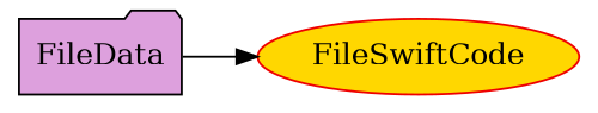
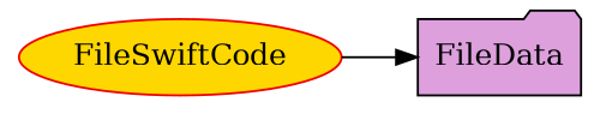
  digraph {
    rankdir=LR
    fontname="DejaVu Serif"
    node [style=filled fontname="DejaVu Serif"]
    n1 [color=red2 label=FileSwiftCode shape=ellipse fillcolor=gold]
    FileData [fillcolor=plum shape=folder]
-   FileData -> n1 [fontname="DejaVu Serif"]
+   n1 -> FileData [fontname="DejaVu Serif"]
  }
